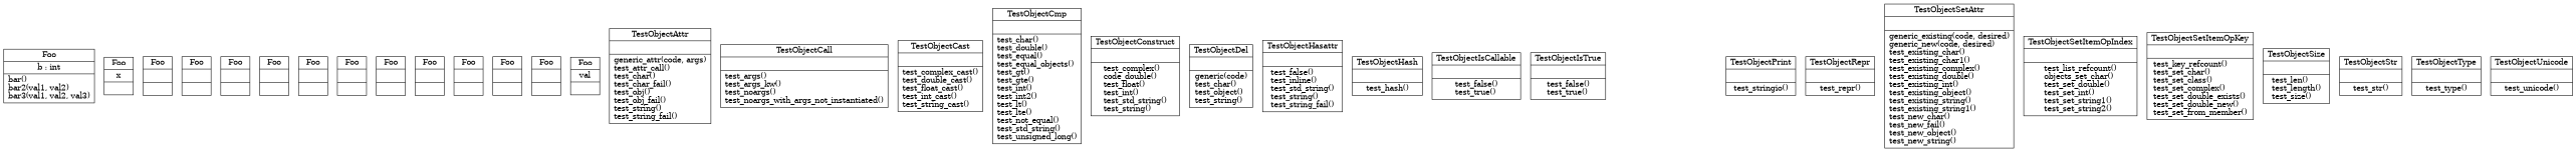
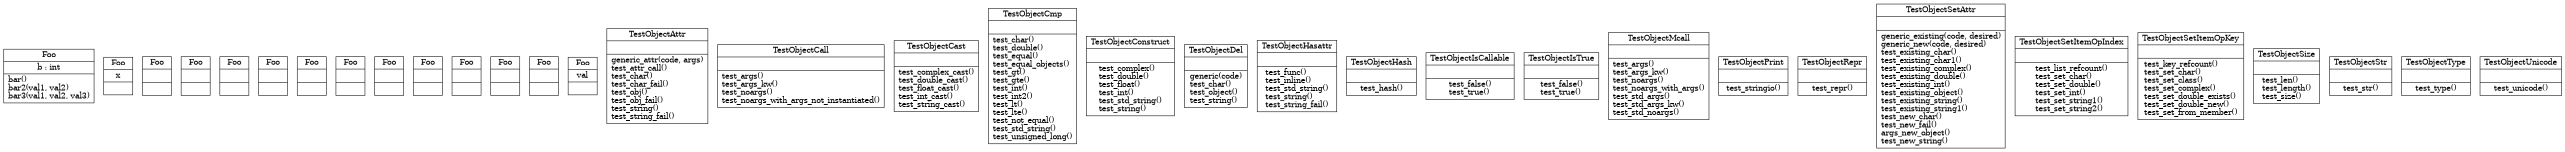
  digraph {
    rankdir=BT
    node [color=black fontcolor=black shape=record style=solid]
    n1 [label=<{Foo|b : int<br ALIGN="LEFT"/>|bar()<br ALIGN="LEFT"/>bar2(val1, val2)<br ALIGN="LEFT"/>bar3(val1, val2, val3)<br ALIGN="LEFT"/>}>]
    n2 [label=<{Foo|x<br ALIGN="LEFT"/>|}>]
    n3 [label=<{Foo|<br ALIGN="LEFT"/>|}>]
    n4 [label=<{Foo|<br ALIGN="LEFT"/>|}>]
    n5 [label=<{Foo|<br ALIGN="LEFT"/>|}>]
    n6 [label=<{Foo|<br ALIGN="LEFT"/>|}>]
    n7 [label=<{Foo|<br ALIGN="LEFT"/>|}>]
    n8 [label=<{Foo|<br ALIGN="LEFT"/>|}>]
    n9 [label=<{Foo|<br ALIGN="LEFT"/>|}>]
    n10 [label=<{Foo|<br ALIGN="LEFT"/>|}>]
    n11 [label=<{Foo|<br ALIGN="LEFT"/>|}>]
    n12 [label=<{Foo|<br ALIGN="LEFT"/>|}>]
    n13 [label=<{Foo|<br ALIGN="LEFT"/>|}>]
    n14 [label=<{Foo|val<br ALIGN="LEFT"/>|}>]
    n15 [label=<{TestObjectAttr|<br ALIGN="LEFT"/>|generic_attr(code, args)<br ALIGN="LEFT"/>test_attr_call()<br ALIGN="LEFT"/>test_char()<br ALIGN="LEFT"/>test_char_fail()<br ALIGN="LEFT"/>test_obj()<br ALIGN="LEFT"/>test_obj_fail()<br ALIGN="LEFT"/>test_string()<br ALIGN="LEFT"/>test_string_fail()<br ALIGN="LEFT"/>}>]
    n16 [label=<{TestObjectCall|<br ALIGN="LEFT"/>|test_args()<br ALIGN="LEFT"/>test_args_kw()<br ALIGN="LEFT"/>test_noargs()<br ALIGN="LEFT"/>test_noargs_with_args_not_instantiated()<br ALIGN="LEFT"/>}>]
    n17 [label=<{TestObjectCast|<br ALIGN="LEFT"/>|test_complex_cast()<br ALIGN="LEFT"/>test_double_cast()<br ALIGN="LEFT"/>test_float_cast()<br ALIGN="LEFT"/>test_int_cast()<br ALIGN="LEFT"/>test_string_cast()<br ALIGN="LEFT"/>}>]
    n18 [label=<{TestObjectCmp|<br ALIGN="LEFT"/>|test_char()<br ALIGN="LEFT"/>test_double()<br ALIGN="LEFT"/>test_equal()<br ALIGN="LEFT"/>test_equal_objects()<br ALIGN="LEFT"/>test_gt()<br ALIGN="LEFT"/>test_gte()<br ALIGN="LEFT"/>test_int()<br ALIGN="LEFT"/>test_int2()<br ALIGN="LEFT"/>test_lt()<br ALIGN="LEFT"/>test_lte()<br ALIGN="LEFT"/>test_not_equal()<br ALIGN="LEFT"/>test_std_string()<br ALIGN="LEFT"/>test_unsigned_long()<br ALIGN="LEFT"/>}>]
-   n19 [label=<{TestObjectConstruct|<br ALIGN="LEFT"/>|test_complex()<br ALIGN="LEFT"/>code_double()<br ALIGN="LEFT"/>test_float()<br ALIGN="LEFT"/>test_int()<br ALIGN="LEFT"/>test_std_string()<br ALIGN="LEFT"/>test_string()<br ALIGN="LEFT"/>}>]
+   n19 [label=<{TestObjectConstruct|<br ALIGN="LEFT"/>|test_complex()<br ALIGN="LEFT"/>test_double()<br ALIGN="LEFT"/>test_float()<br ALIGN="LEFT"/>test_int()<br ALIGN="LEFT"/>test_std_string()<br ALIGN="LEFT"/>test_string()<br ALIGN="LEFT"/>}>]
    n20 [label=<{TestObjectDel|<br ALIGN="LEFT"/>|generic(code)<br ALIGN="LEFT"/>test_char()<br ALIGN="LEFT"/>test_object()<br ALIGN="LEFT"/>test_string()<br ALIGN="LEFT"/>}>]
-   n21 [label=<{TestObjectHasattr|<br ALIGN="LEFT"/>|test_false()<br ALIGN="LEFT"/>test_inline()<br ALIGN="LEFT"/>test_std_string()<br ALIGN="LEFT"/>test_string()<br ALIGN="LEFT"/>test_string_fail()<br ALIGN="LEFT"/>}>]
+   n21 [label=<{TestObjectHasattr|<br ALIGN="LEFT"/>|test_func()<br ALIGN="LEFT"/>test_inline()<br ALIGN="LEFT"/>test_std_string()<br ALIGN="LEFT"/>test_string()<br ALIGN="LEFT"/>test_string_fail()<br ALIGN="LEFT"/>}>]
    n22 [label=<{TestObjectHash|<br ALIGN="LEFT"/>|test_hash()<br ALIGN="LEFT"/>}>]
    n23 [label=<{TestObjectIsCallable|<br ALIGN="LEFT"/>|test_false()<br ALIGN="LEFT"/>test_true()<br ALIGN="LEFT"/>}>]
    n24 [label=<{TestObjectIsTrue|<br ALIGN="LEFT"/>|test_false()<br ALIGN="LEFT"/>test_true()<br ALIGN="LEFT"/>}>]
+   n25 [label=<{TestObjectMcall|<br ALIGN="LEFT"/>|test_args()<br ALIGN="LEFT"/>test_args_kw()<br ALIGN="LEFT"/>test_noargs()<br ALIGN="LEFT"/>test_noargs_with_args()<br ALIGN="LEFT"/>test_std_args()<br ALIGN="LEFT"/>test_std_args_kw()<br ALIGN="LEFT"/>test_std_noargs()<br ALIGN="LEFT"/>}>]
    n26 [label=<{TestObjectPrint|<br ALIGN="LEFT"/>|test_stringio()<br ALIGN="LEFT"/>}>]
    n27 [label=<{TestObjectRepr|<br ALIGN="LEFT"/>|test_repr()<br ALIGN="LEFT"/>}>]
-   n28 [label=<{TestObjectSetAttr|<br ALIGN="LEFT"/>|generic_existing(code, desired)<br ALIGN="LEFT"/>generic_new(code, desired)<br ALIGN="LEFT"/>test_existing_char()<br ALIGN="LEFT"/>test_existing_char1()<br ALIGN="LEFT"/>test_existing_complex()<br ALIGN="LEFT"/>test_existing_double()<br ALIGN="LEFT"/>test_existing_int()<br ALIGN="LEFT"/>test_existing_object()<br ALIGN="LEFT"/>test_existing_string()<br ALIGN="LEFT"/>test_existing_string1()<br ALIGN="LEFT"/>test_new_char()<br ALIGN="LEFT"/>test_new_fail()<br ALIGN="LEFT"/>test_new_object()<br ALIGN="LEFT"/>test_new_string()<br ALIGN="LEFT"/>}>]
-   n29 [label=<{TestObjectSetItemOpIndex|<br ALIGN="LEFT"/>|test_list_refcount()<br ALIGN="LEFT"/>objects_set_char()<br ALIGN="LEFT"/>test_set_double()<br ALIGN="LEFT"/>test_set_int()<br ALIGN="LEFT"/>test_set_string1()<br ALIGN="LEFT"/>test_set_string2()<br ALIGN="LEFT"/>}>]
+   n28 [label=<{TestObjectSetAttr|<br ALIGN="LEFT"/>|generic_existing(code, desired)<br ALIGN="LEFT"/>generic_new(code, desired)<br ALIGN="LEFT"/>test_existing_char()<br ALIGN="LEFT"/>test_existing_char1()<br ALIGN="LEFT"/>test_existing_complex()<br ALIGN="LEFT"/>test_existing_double()<br ALIGN="LEFT"/>test_existing_int()<br ALIGN="LEFT"/>test_existing_object()<br ALIGN="LEFT"/>test_existing_string()<br ALIGN="LEFT"/>test_existing_string1()<br ALIGN="LEFT"/>test_new_char()<br ALIGN="LEFT"/>test_new_fail()<br ALIGN="LEFT"/>args_new_object()<br ALIGN="LEFT"/>test_new_string()<br ALIGN="LEFT"/>}>]
+   n29 [label=<{TestObjectSetItemOpIndex|<br ALIGN="LEFT"/>|test_list_refcount()<br ALIGN="LEFT"/>test_set_char()<br ALIGN="LEFT"/>test_set_double()<br ALIGN="LEFT"/>test_set_int()<br ALIGN="LEFT"/>test_set_string1()<br ALIGN="LEFT"/>test_set_string2()<br ALIGN="LEFT"/>}>]
    n30 [label=<{TestObjectSetItemOpKey|<br ALIGN="LEFT"/>|test_key_refcount()<br ALIGN="LEFT"/>test_set_char()<br ALIGN="LEFT"/>test_set_class()<br ALIGN="LEFT"/>test_set_complex()<br ALIGN="LEFT"/>test_set_double_exists()<br ALIGN="LEFT"/>test_set_double_new()<br ALIGN="LEFT"/>test_set_from_member()<br ALIGN="LEFT"/>}>]
    n31 [label=<{TestObjectSize|<br ALIGN="LEFT"/>|test_len()<br ALIGN="LEFT"/>test_length()<br ALIGN="LEFT"/>test_size()<br ALIGN="LEFT"/>}>]
    n32 [label=<{TestObjectStr|<br ALIGN="LEFT"/>|test_str()<br ALIGN="LEFT"/>}>]
    n33 [label=<{TestObjectType|<br ALIGN="LEFT"/>|test_type()<br ALIGN="LEFT"/>}>]
    n34 [label=<{TestObjectUnicode|<br ALIGN="LEFT"/>|test_unicode()<br ALIGN="LEFT"/>}>]
  }
